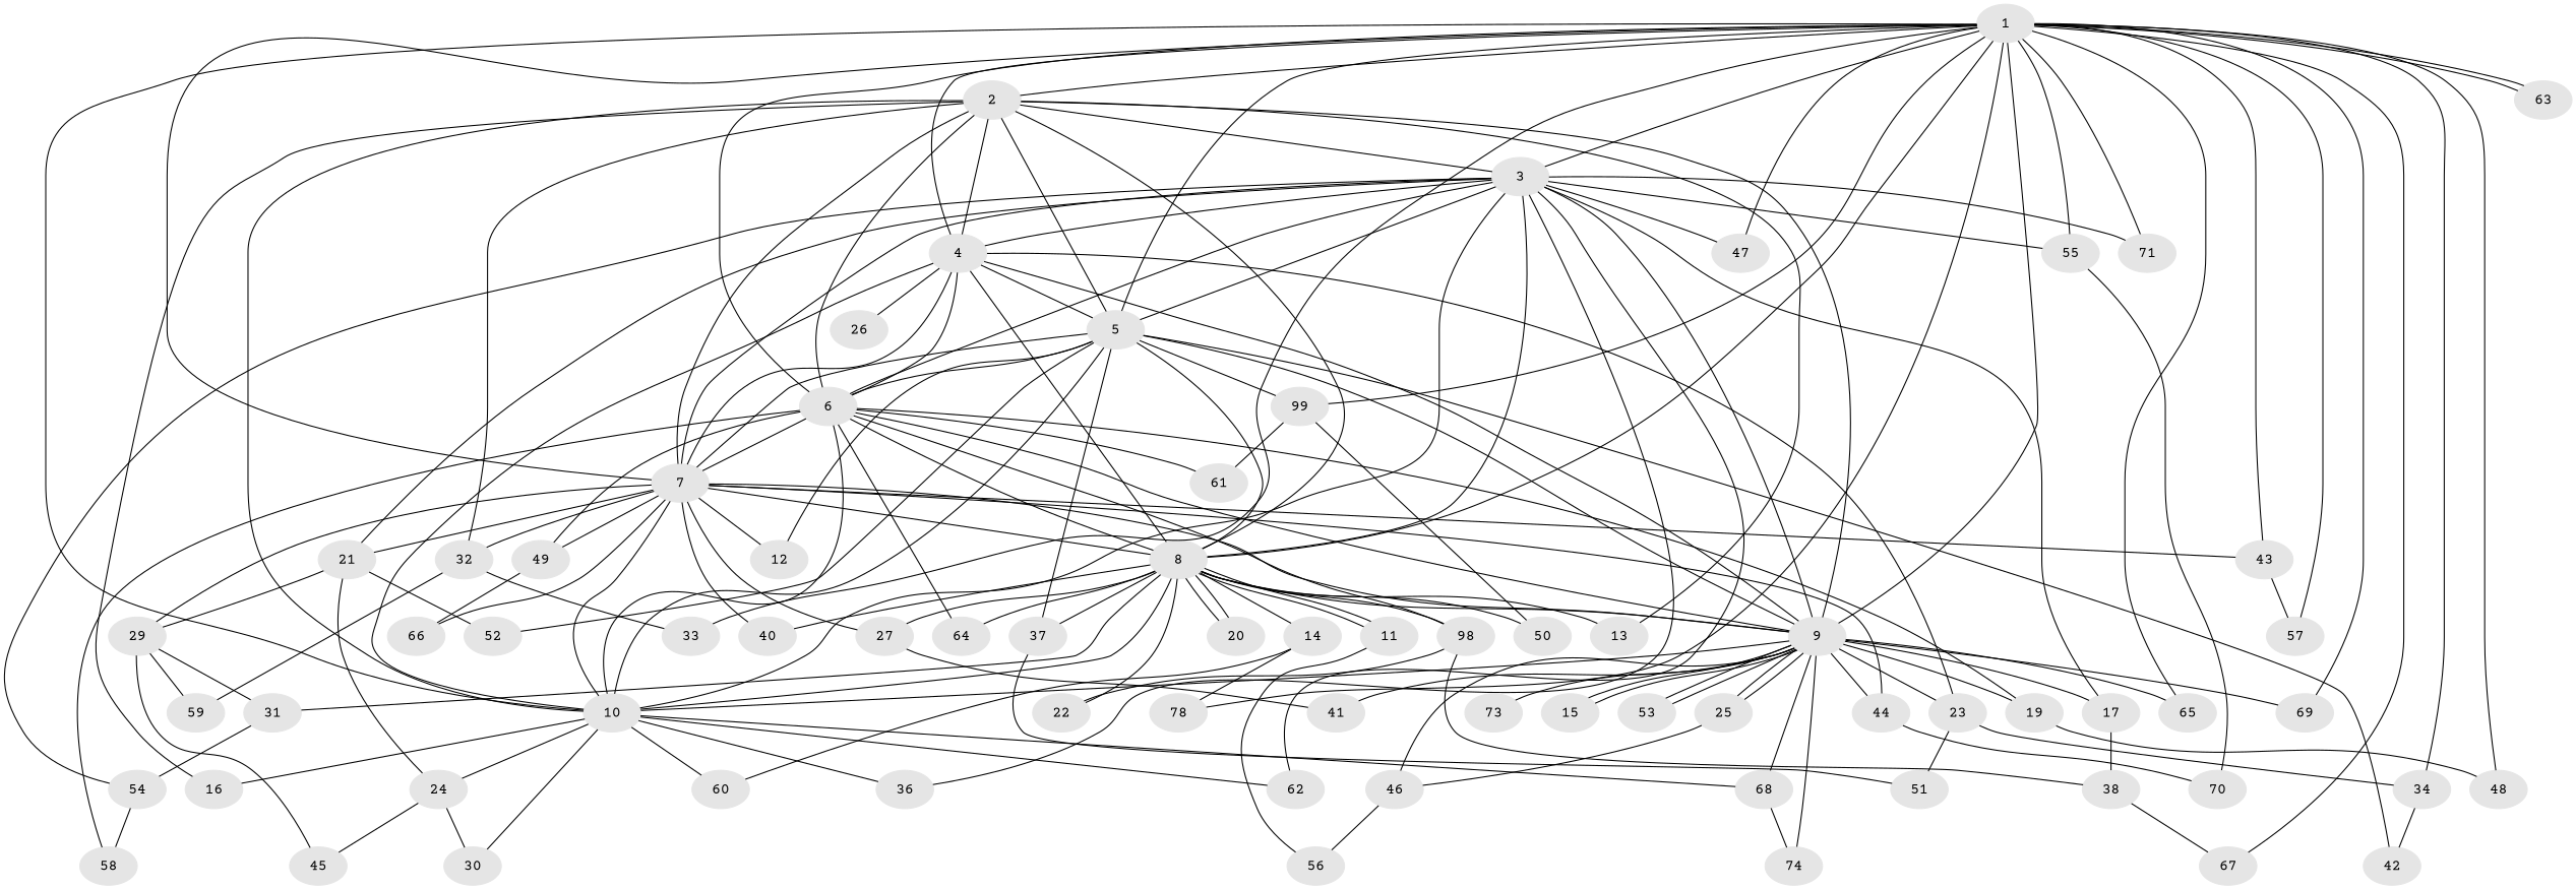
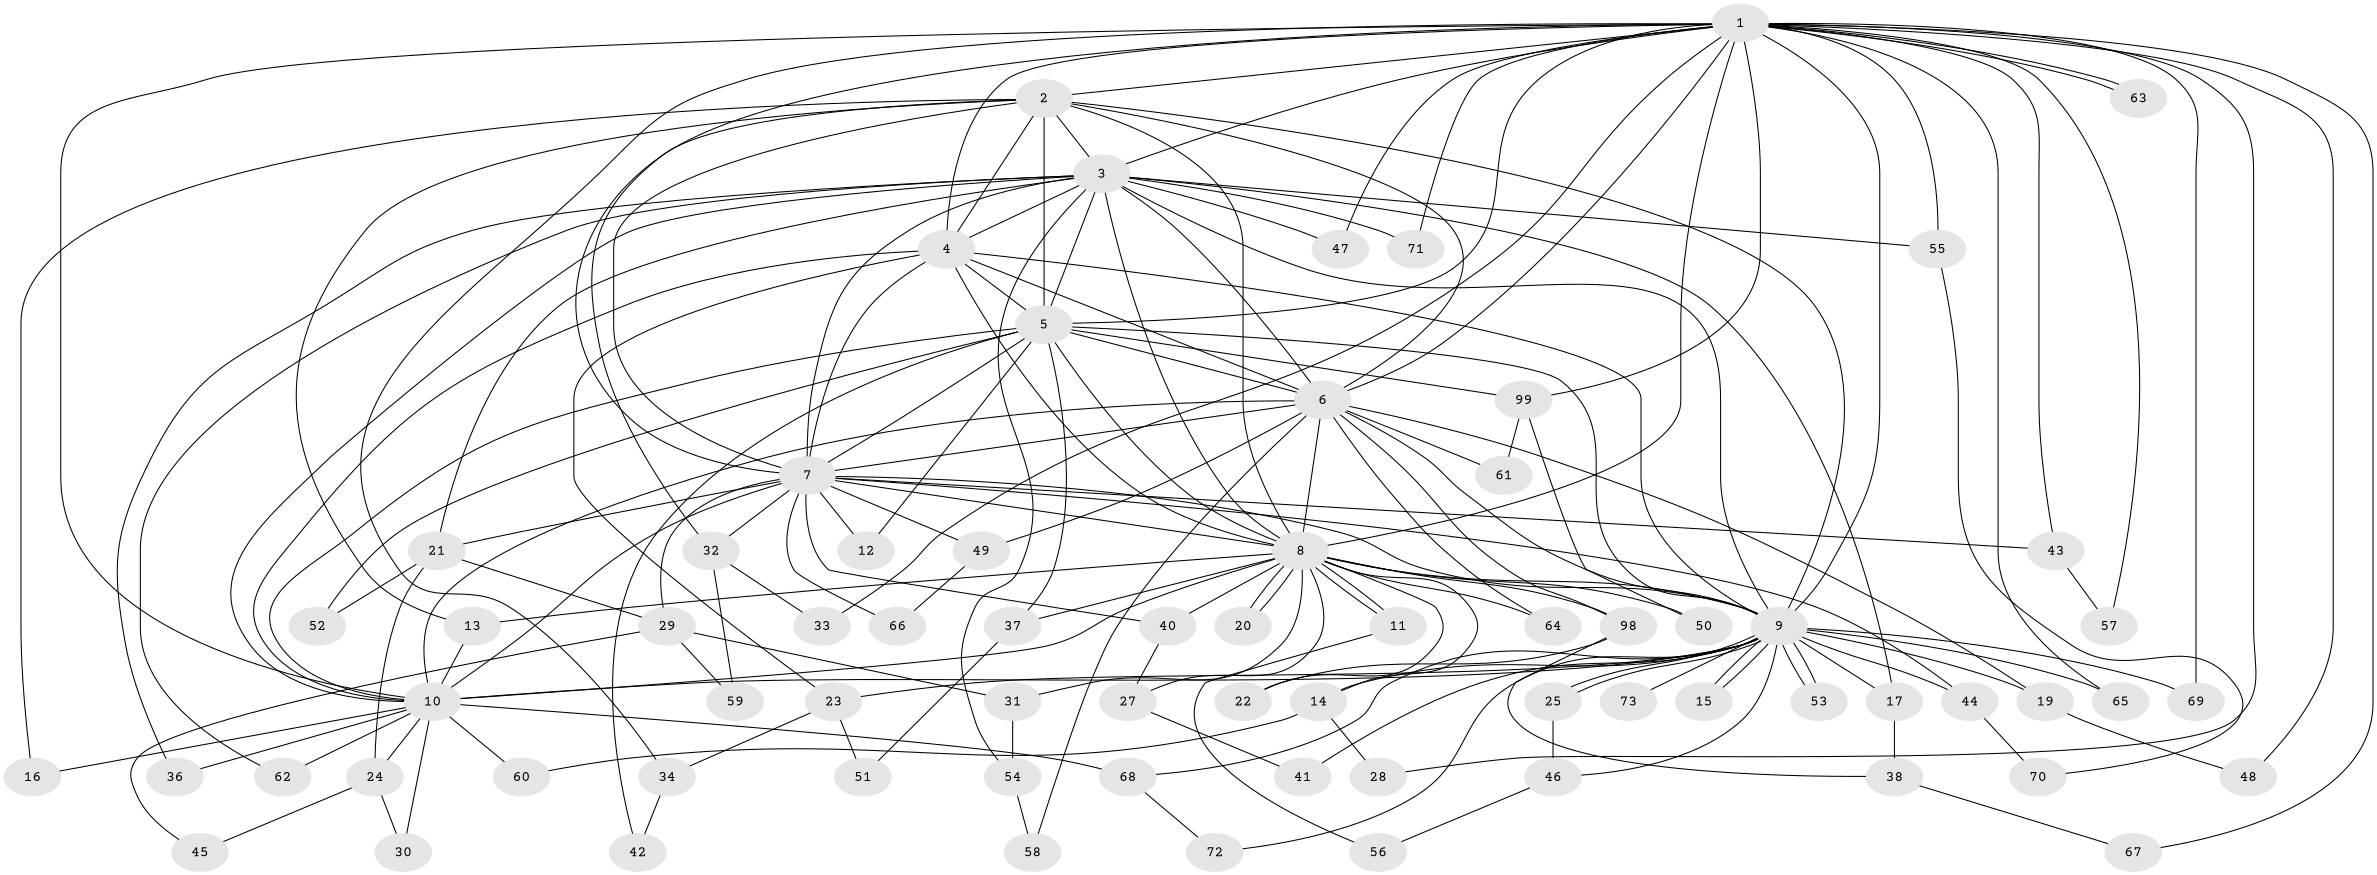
  graph {
    fontname="Courier Prime"
    node [color=gray90 fontname="Courier Prime" style=filled]
    edge [fontname="Courier Prime"]
    1
    2
    3
    4
    5
    6
    7
    8
    9
    10
-   28 [label=78]
+   28
    33
    34
    n14 [label=99]
    43
    47
    48
    55
    57
    63
    65
    67
    69
    71
    13
    16
    32
    17
    21
    36
    54
    62
    23
-   26
    12
    37
    42
    52
    n39 [label=98]
    19
    49
    58
    61
    64
    27
    29
    40
    44
    66
    11
    14
    20
    22
    31
    50
    73
    15
    25
    41
    46
    53
    68
-   72 [label=74]
+   72
    24
    30
    60
    70
    59
    38
    51
    45
    56
    1 -- 2
    1 -- 3
    1 -- 4
    1 -- 5
    1 -- 6
    1 -- 7
    1 -- 8
    1 -- 9
    1 -- 10
    1 -- 28
    1 -- 33
    1 -- 34
    1 -- n14
    1 -- 43
    1 -- 47
    1 -- 48
    1 -- 55
    1 -- 57
    1 -- 63
    1 -- 63
    1 -- 65
    1 -- 67
    1 -- 69
    1 -- 71
    2 -- 3
    2 -- 4
    2 -- 5
    2 -- 6
    2 -- 7
    2 -- 8
    2 -- 9
-   2 -- 10
+   13 -- 10
    2 -- 13
    2 -- 16
    2 -- 32
    3 -- 4
    3 -- 5
    3 -- 6
    3 -- 7
    3 -- 8
    3 -- 9
    3 -- 10
    3 -- 47
    3 -- 55
    3 -- 71
    3 -- 17
    3 -- 21
    3 -- 36
    3 -- 54
    3 -- 62
    4 -- 5
    4 -- 6
    4 -- 7
    4 -- 8
    4 -- 9
    4 -- 10
    4 -- 23
-   4 -- 26
    5 -- 6
    5 -- 7
    5 -- 8
    5 -- 9
    5 -- 10
    5 -- n14
    5 -- 12
    5 -- 37
    5 -- 42
    5 -- 52
    6 -- 7
    6 -- 8
    6 -- 9
    6 -- 10
    6 -- n39
    6 -- 19
    6 -- 49
    6 -- 58
    6 -- 61
    6 -- 64
    7 -- 8
    7 -- 9
    7 -- 10
    7 -- 43
    7 -- 32
    7 -- 21
    7 -- 12
    7 -- 49
-   7 -- 27
+   40 -- 27
    7 -- 29
    7 -- 40
    7 -- 44
    7 -- 66
    8 -- 9
    8 -- 10
    8 -- 13
    8 -- 37
    8 -- n39
    8 -- 64
    8 -- 27
    8 -- 40
    8 -- 11
    8 -- 11
    8 -- 14
    8 -- 20
    8 -- 20
    8 -- 22
    8 -- 31
    8 -- 50
    9 -- 10
    9 -- 65
    9 -- 69
    9 -- 17
    9 -- 23
    9 -- 19
    9 -- 44
+   9 -- 14
    9 -- 73
    9 -- 15
    9 -- 15
    9 -- 25
    9 -- 25
    9 -- 41
    9 -- 46
    9 -- 53
    9 -- 53
    9 -- 68
    9 -- 72
    10 -- 16
    10 -- 36
    10 -- 62
    10 -- 68
    10 -- 24
    10 -- 30
    10 -- 60
    34 -- 42
    n14 -- 61
    n14 -- 50
    43 -- 57
    55 -- 70
    32 -- 33
    32 -- 59
    17 -- 38
    21 -- 52
    21 -- 29
    21 -- 24
    54 -- 58
    23 -- 34
    23 -- 51
    37 -- 51
    n39 -- 22
    n39 -- 38
    19 -- 48
    49 -- 66
    27 -- 41
    29 -- 31
    29 -- 59
    29 -- 45
    44 -- 70
    11 -- 56
    14 -- 28
    14 -- 60
    31 -- 54
    25 -- 46
    46 -- 56
    68 -- 72
    24 -- 30
    24 -- 45
    38 -- 67
  }
